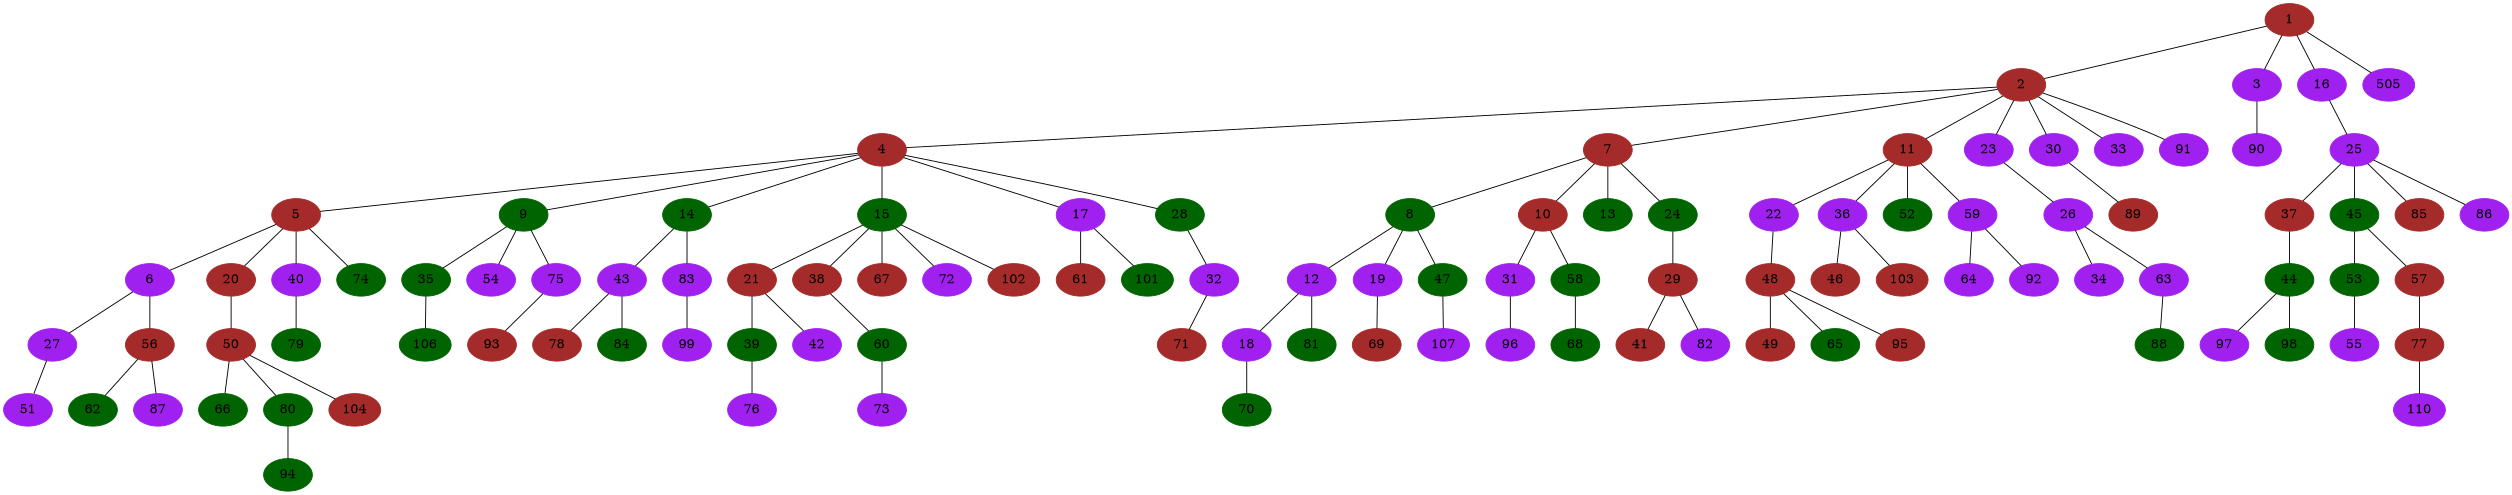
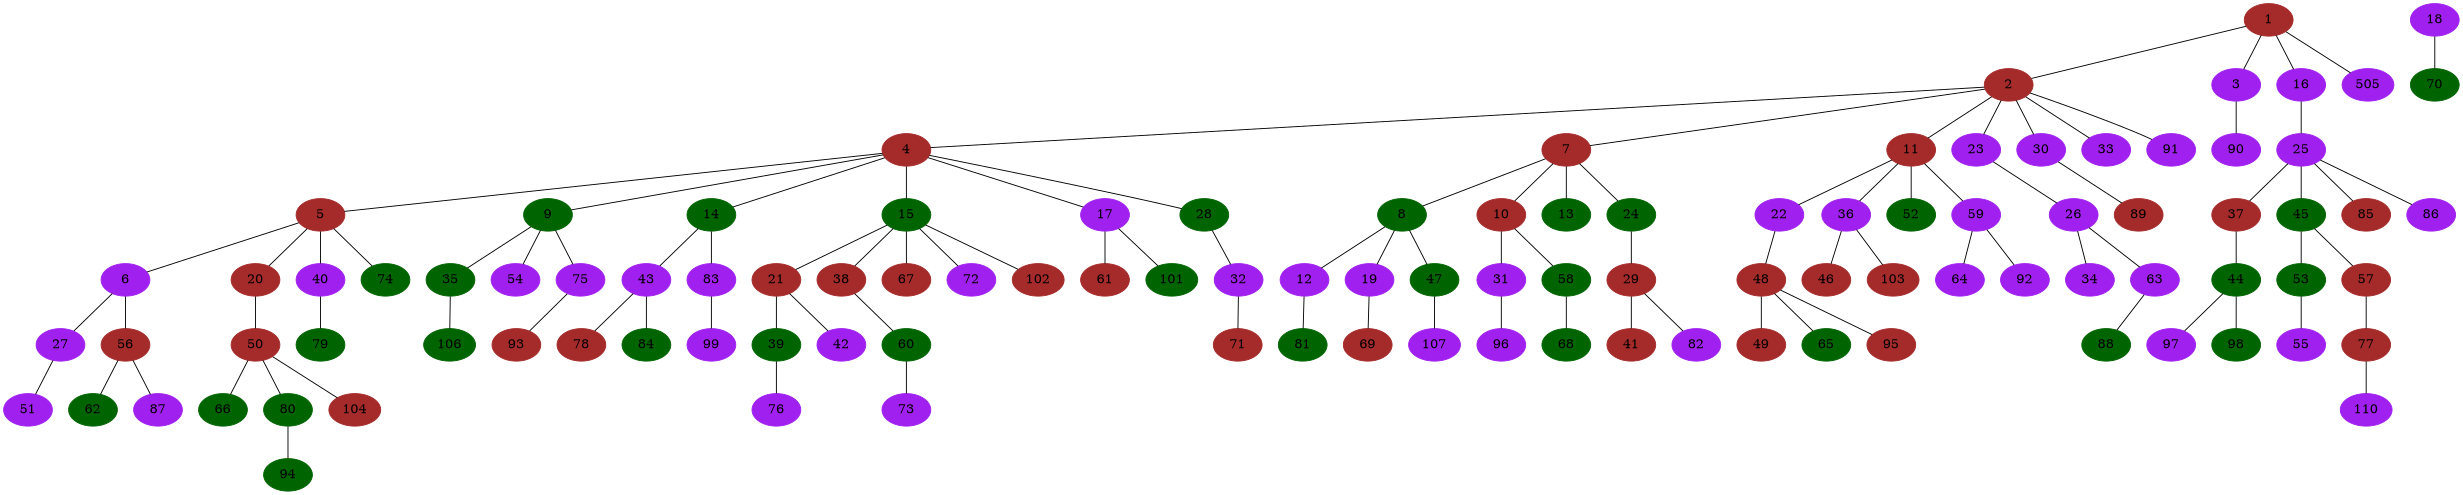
  graph {
    node [color=purple style=filled]
    1 [color=brown]
    2 [color=brown]
    3
    16
    n5 [label=505]
    4 [color=brown]
    7 [color=brown]
    11 [color=brown]
    23
    30
    33
    91
    90
    25
    5 [color=brown]
    9 [color=darkgreen]
    14 [color=darkgreen]
    15 [color=darkgreen]
    17
    28 [color=darkgreen]
    8 [color=darkgreen]
    10 [color=brown]
    13 [color=darkgreen]
    24 [color=darkgreen]
    22
    36
    52 [color=darkgreen]
    59
    26
    89 [color=brown]
    6
    20 [color=brown]
    40
    74 [color=darkgreen]
    35 [color=darkgreen]
    54
    75
    43
    83
    21 [color=brown]
    38 [color=brown]
    67 [color=brown]
    72
    102 [color=brown]
    61 [color=brown]
    101 [color=darkgreen]
    32
    27
    56 [color=brown]
    50 [color=brown]
    79 [color=darkgreen]
    51
    62 [color=darkgreen]
    87
    12
    19
    47 [color=darkgreen]
    31
    58 [color=darkgreen]
    29 [color=brown]
    18
    81 [color=darkgreen]
    69 [color=brown]
    107
    106 [color=darkgreen]
    93 [color=brown]
    96
    68 [color=darkgreen]
    48 [color=brown]
    46 [color=brown]
    103 [color=brown]
    64
    92
    70 [color=darkgreen]
    78 [color=brown]
    84 [color=darkgreen]
    99
    39 [color=darkgreen]
    42
    60 [color=darkgreen]
    37 [color=brown]
    45 [color=darkgreen]
    85 [color=brown]
    86
    66 [color=darkgreen]
    80 [color=darkgreen]
    104 [color=brown]
    76
    49 [color=brown]
    65 [color=darkgreen]
    95 [color=brown]
    34
    63
    41 [color=brown]
    82
    44 [color=darkgreen]
    53 [color=darkgreen]
    57 [color=brown]
    88 [color=darkgreen]
    71 [color=brown]
    97
    98 [color=darkgreen]
    73
    55
    77 [color=brown]
    94 [color=darkgreen]
    n107 [label=110]
    1 -- 2
    1 -- 3
    1 -- 16
    1 -- n5
    2 -- 4
    2 -- 7
    2 -- 11
    2 -- 23
    2 -- 30
    2 -- 33
    2 -- 91
    3 -- 90
    16 -- 25
    4 -- 5
    4 -- 9
    4 -- 14
    4 -- 15
    4 -- 17
    4 -- 28
    7 -- 8
    7 -- 10
    7 -- 13
    7 -- 24
    11 -- 22
    11 -- 36
    11 -- 52
    11 -- 59
    23 -- 26
    30 -- 89
    25 -- 37
    25 -- 45
    25 -- 85
    25 -- 86
    5 -- 6
    5 -- 20
    5 -- 40
    5 -- 74
    9 -- 35
    9 -- 54
    9 -- 75
    14 -- 43
    14 -- 83
    15 -- 21
    15 -- 38
    15 -- 67
    15 -- 72
    15 -- 102
    17 -- 61
    17 -- 101
    28 -- 32
    8 -- 12
    8 -- 19
    8 -- 47
    10 -- 31
    10 -- 58
    24 -- 29
    22 -- 48
    36 -- 46
    36 -- 103
    59 -- 64
    59 -- 92
    26 -- 34
    26 -- 63
    6 -- 27
    6 -- 56
    20 -- 50
    40 -- 79
    35 -- 106
    75 -- 93
    43 -- 78
    43 -- 84
    83 -- 99
    21 -- 39
    21 -- 42
    38 -- 60
    32 -- 71
    27 -- 51
    56 -- 62
    56 -- 87
    50 -- 66
    50 -- 80
    50 -- 104
-   12 -- 18
    12 -- 81
    19 -- 69
    47 -- 107
    31 -- 96
    58 -- 68
    29 -- 41
    29 -- 82
    18 -- 70
    48 -- 49
    48 -- 65
    48 -- 95
    39 -- 76
    60 -- 73
    37 -- 44
    45 -- 53
    45 -- 57
    80 -- 94
    63 -- 88
    44 -- 97
    44 -- 98
    53 -- 55
    57 -- 77
    77 -- n107
  }
